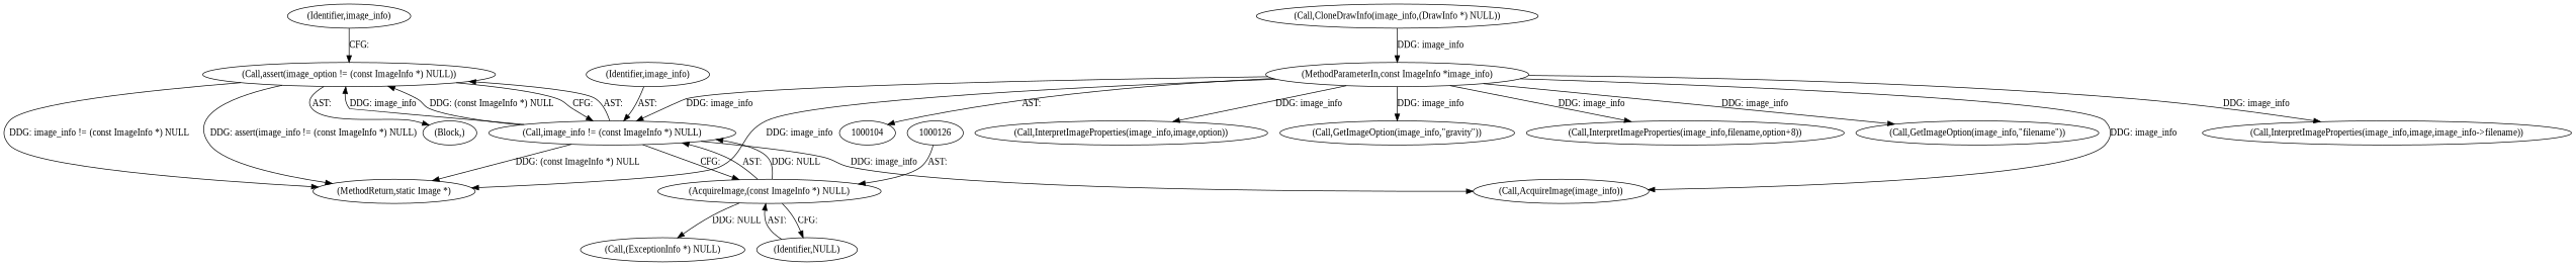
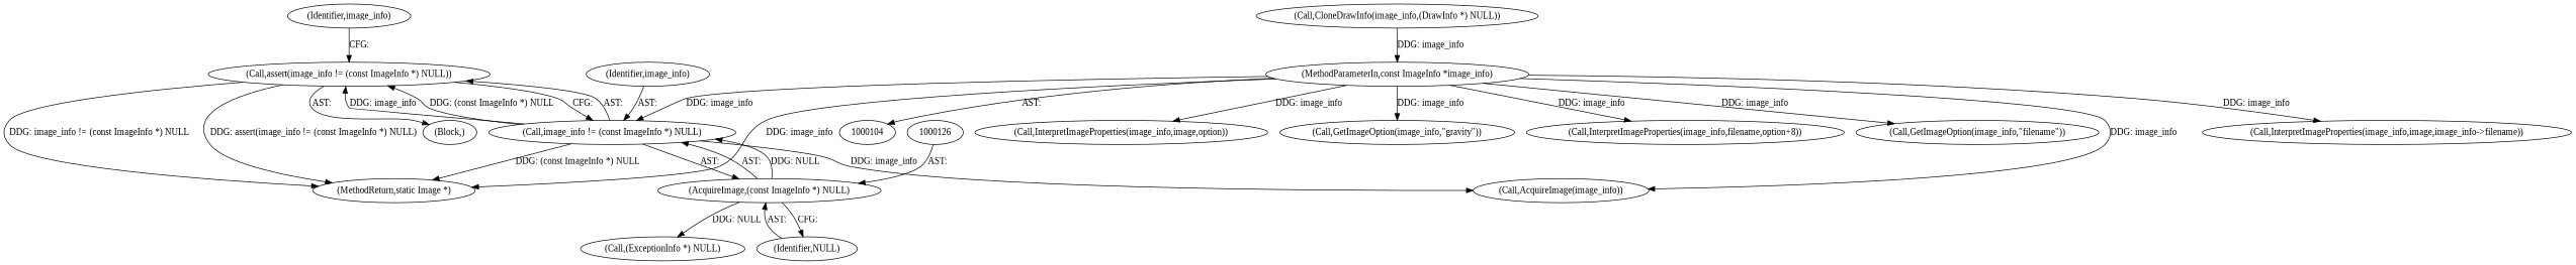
  digraph {
    fontname="Liberation Serif"
    node [fontname="Liberation Serif"]
    edge [fontname="Liberation Serif"]
-   n1 [label="(Call,assert(image_option != (const ImageInfo *) NULL))"]
+   n1 [label="(Call,assert(image_info != (const ImageInfo *) NULL))"]
    n2 [label="(Call,image_info != (const ImageInfo *) NULL)"]
    n3 [label="(Block,)"]
    n4 [label="(MethodReturn,static Image *)"]
    n5 [label="(AcquireImage,(const ImageInfo *) NULL)"]
    n6 [label="(Call,AcquireImage(image_info))"]
    n7 [label="(Call,(ExceptionInfo *) NULL)"]
    n8 [label="(Identifier,NULL)"]
    n9 [label="(MethodParameterIn,const ImageInfo *image_info)"]
    n10 [label="(Call,InterpretImageProperties(image_info,image,option))"]
    n11 [label="(Call,GetImageOption(image_info,\"gravity\"))"]
    n12 [label="(Call,InterpretImageProperties(image_info,filename,option+8))"]
    n13 [label="(Call,GetImageOption(image_info,\"filename\"))"]
    n14 [label="(Call,InterpretImageProperties(image_info,image,image_info->filename))"]
    1000104
    n16 [label="(Call,CloneDrawInfo(image_info,(DrawInfo *) NULL))"]
    n17 [label="(Identifier,image_info)"]
    n18 [label="(Identifier,image_info)"]
    1000126
    n1 -> n2 [label="CFG: "]
    n1 -> n3 [label="AST: "]
    n1 -> n4 [label="DDG: image_info != (const ImageInfo *) NULL"]
    n1 -> n4 [label="DDG: assert(image_info != (const ImageInfo *) NULL)"]
    n2 -> n1 [label="AST: "]
    n2 -> n1 [label="DDG: image_info"]
    n2 -> n1 [label="DDG: (const ImageInfo *) NULL"]
    n2 -> n4 [label="DDG: (const ImageInfo *) NULL"]
-   n2 -> n5 [label="CFG: "]
+   n2 -> n5 [label="AST: "]
    n2 -> n6 [label="DDG: image_info"]
    n5 -> n2 [label="AST: "]
    n5 -> n2 [label="DDG: NULL"]
    n5 -> n7 [label="DDG: NULL"]
    n5 -> n8 [label="CFG: "]
    n8 -> n5 [label="AST: "]
    n9 -> n2 [label="DDG: image_info"]
    n9 -> n4 [label="DDG: image_info"]
    n9 -> n6 [label="DDG: image_info"]
    n9 -> n10 [label="DDG: image_info"]
    n9 -> n11 [label="DDG: image_info"]
    n9 -> n12 [label="DDG: image_info"]
    n9 -> n13 [label="DDG: image_info"]
    n9 -> n14 [label="DDG: image_info"]
    n9 -> 1000104 [label="AST: "]
    n16 -> n9 [label="DDG: image_info"]
    n17 -> n1 [label="CFG: "]
    n18 -> n2 [label="AST: "]
    1000126 -> n5 [label="AST: "]
  }
